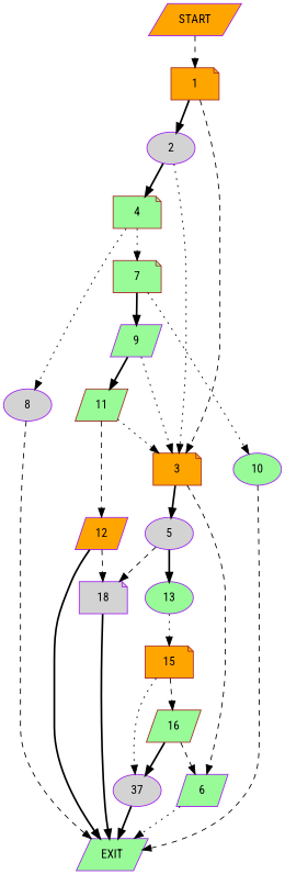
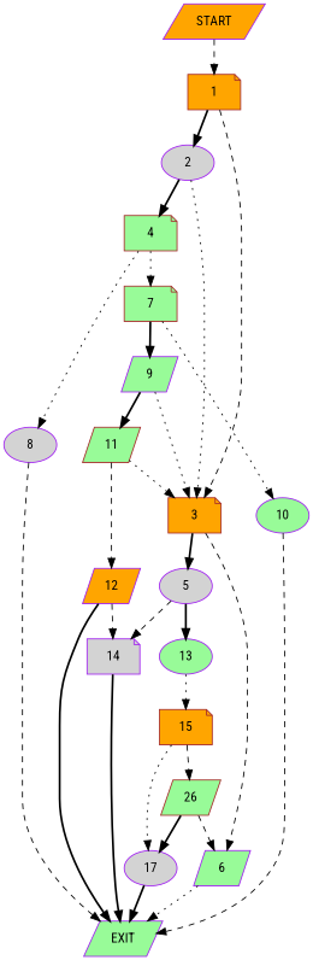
  digraph {
    fontname="Roboto Condensed"
    node [color=purple fillcolor=palegreen fontname="Roboto Condensed" shape=parallelogram style=filled]
    edge [fontname="Roboto Condensed" style=dashed]
    n1 [fillcolor=orange label=START]
    1 [color=brown fillcolor=orange shape=note]
    2 [fillcolor=lightgrey shape=ellipse]
    3 [color=brown fillcolor=orange shape=note]
    n5 [label=EXIT]
    4 [color=brown shape=note]
    5 [fillcolor=lightgrey shape=ellipse]
    6
    7 [color=brown shape=note]
    8 [fillcolor=lightgrey shape=ellipse]
    13 [shape=ellipse]
-   14 [fillcolor=lightgrey shape=note label=18]
+   14 [fillcolor=lightgrey shape=note]
    9
    10 [shape=ellipse]
    15 [color=brown fillcolor=orange shape=note]
    11 [color=brown]
    12 [fillcolor=orange]
-   16 [color=brown]
-   17 [fillcolor=lightgrey shape=ellipse label=37]
+   16 [color=brown label=26]
+   17 [fillcolor=lightgrey shape=ellipse]
    n1 -> 1
    1 -> 2 [style=bold]
    1 -> 3
    2 -> 3 [style=dotted]
    2 -> 4 [style=bold]
    3 -> 5 [style=bold]
    3 -> 6
    4 -> 7 [style=dotted]
    4 -> 8 [style=dotted]
    5 -> 13 [style=bold]
    5 -> 14
    6 -> n5 [style=dotted]
    7 -> 9 [style=bold]
    7 -> 10 [style=dotted]
    8 -> n5
    13 -> 15 [style=dotted]
    14 -> n5 [style=bold]
    9 -> 3 [style=dotted]
    9 -> 11 [style=bold]
    10 -> n5
    15 -> 16
    15 -> 17 [style=dotted]
    11 -> 3 [style=dotted]
    11 -> 12
    12 -> n5 [style=bold]
    12 -> 14
    16 -> 6
    16 -> 17 [style=bold]
    17 -> n5 [style=bold]
  }
